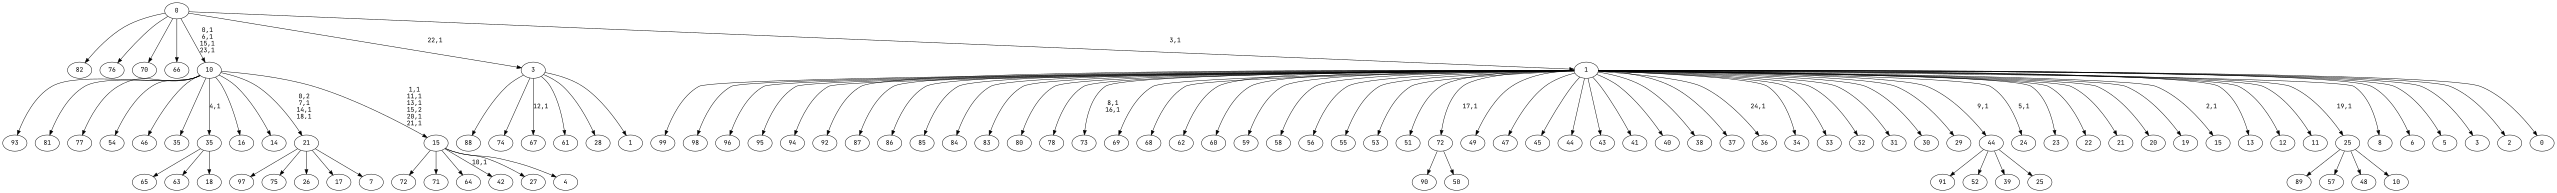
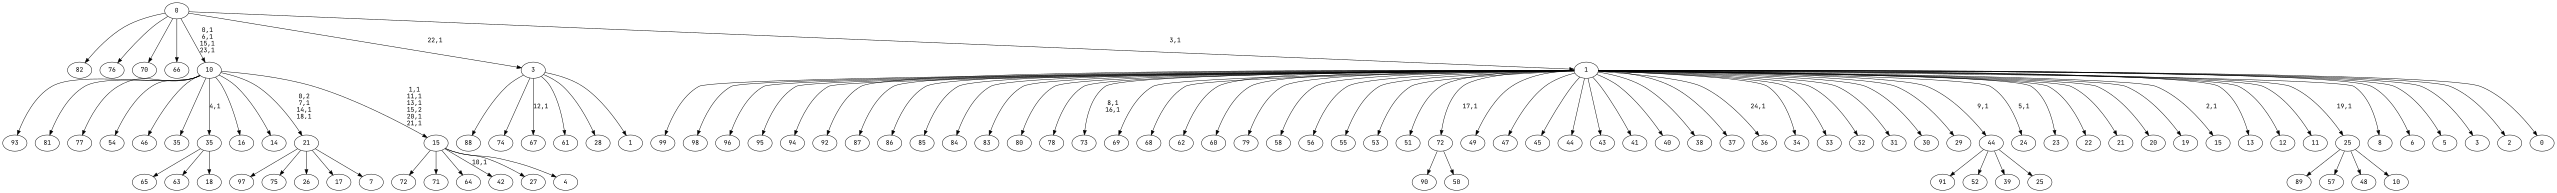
  digraph {
    fontname="JetBrains Mono"
    node [fontname="JetBrains Mono"]
    edge [fontname="JetBrains Mono"]
    n1 [label=99]
    n2 [label=98]
    n3 [label=97]
    n4 [label=96]
    n5 [label=95]
    n6 [label=94]
    n7 [label=93]
    n8 [label=92]
    n9 [label=91]
    n10 [label=90]
    n11 [label=89]
    n12 [label=88]
    n13 [label=87]
    n14 [label=86]
    n15 [label=85]
    n16 [label=84]
    n17 [label=83]
    n18 [label=82]
    n19 [label=81]
    n20 [label=80]
    n21 [label=78]
    n22 [label=77]
    n23 [label=76]
    n24 [label=75]
    n25 [label=74]
    n26 [label=73]
    n27 [label=72]
    n28 [label=71]
    n29 [label=70]
    n30 [label=69]
    n31 [label=68]
    n32 [label=67]
    n33 [label=66]
    n34 [label=65]
    n35 [label=64]
    n36 [label=63]
    n37 [label=62]
    n38 [label=61]
    n39 [label=60]
-   n40 [label=59]
+   n40 [label=79]
    n41 [label=58]
    n42 [label=57]
    n43 [label=56]
    n44 [label=55]
    n45 [label=54]
    n46 [label=53]
    n47 [label=52]
    n48 [label=51]
    n49 [label=50]
    72
    n51 [label=49]
    n52 [label=48]
    n53 [label=47]
    n54 [label=46]
    n55 [label=45]
    n56 [label=44]
    n57 [label=43]
    n58 [label=42]
    n59 [label=41]
    n60 [label=40]
    n61 [label=39]
    n62 [label=38]
    n63 [label=37]
    n64 [label=36]
    n65 [label=35]
    n66 [label=34]
    n67 [label=33]
    n68 [label=32]
    n69 [label=31]
    n70 [label=30]
    n71 [label=29]
    n72 [label=28]
    n73 [label=27]
    n74 [label=26]
    n75 [label=25]
    44
    n77 [label=24]
    n78 [label=23]
    n79 [label=22]
    n80 [label=21]
    n81 [label=20]
    n82 [label=19]
    n83 [label=18]
    35
    n85 [label=17]
    n86 [label=16]
    n87 [label=15]
    n88 [label=14]
    n89 [label=13]
    n90 [label=12]
    n91 [label=11]
    n92 [label=10]
    25
    n94 [label=8]
    n95 [label=7]
    21
    n97 [label=6]
    n98 [label=5]
    n99 [label=4]
    15
    10
    n102 [label=3]
    n103 [label=2]
    n104 [label=1]
    3
    n106 [label=0]
    1
    0
    72 -> n10
    72 -> n49
    44 -> n9
    44 -> n47
    44 -> n61
    44 -> n75
    35 -> n34
    35 -> n36
    35 -> n83
    25 -> n11
    25 -> n42
    25 -> n52
    25 -> n92
    21 -> n3
    21 -> n24
    21 -> n74
    21 -> n85
    21 -> n95
    15 -> n27
    15 -> n28
    15 -> n35
    15 -> n58 [label="10,1"]
    15 -> n73
    15 -> n99
    10 -> n7
    10 -> n19
    10 -> n22
    10 -> n45
    10 -> n54
    10 -> n65
    10 -> 35 [label="4,1"]
    10 -> n86
    10 -> n88
    10 -> 21 [label="0,2\n7,1\n14,1\n18,1"]
    10 -> 15 [label="1,1\n11,1\n13,1\n15,2\n20,1\n21,1"]
    3 -> n12
    3 -> n25
    3 -> n32 [label="12,1"]
    3 -> n38
    3 -> n72
    3 -> n104
    1 -> n1
    1 -> n2
    1 -> n4
    1 -> n5
    1 -> n6
    1 -> n8
    1 -> n13
    1 -> n14
    1 -> n15
    1 -> n16
    1 -> n17
    1 -> n20
    1 -> n21
    1 -> n26 [label="8,1\n16,1"]
    1 -> n30
    1 -> n31
    1 -> n37
    1 -> n39
    1 -> n40
    1 -> n41
    1 -> n43
    1 -> n44
    1 -> n46
    1 -> n48
    1 -> 72 [label="17,1"]
    1 -> n51
    1 -> n53
    1 -> n55
    1 -> n56
    1 -> n57
    1 -> n59
    1 -> n60
    1 -> n62
    1 -> n63
    1 -> n64 [label="24,1"]
    1 -> n66
    1 -> n67
    1 -> n68
    1 -> n69
    1 -> n70
    1 -> n71
    1 -> 44 [label="9,1"]
    1 -> n77 [label="5,1"]
    1 -> n78
    1 -> n79
    1 -> n80
    1 -> n81
    1 -> n82
    1 -> n87 [label="2,1"]
    1 -> n89
    1 -> n90
    1 -> n91
    1 -> 25 [label="19,1"]
    1 -> n94
    1 -> n97
    1 -> n98
    1 -> n102
    1 -> n103
    1 -> n106
    0 -> n18
    0 -> n23
    0 -> n29
    0 -> n33
    0 -> 10 [label="0,1\n6,1\n15,1\n23,1"]
    0 -> 3 [label="22,1"]
    0 -> 1 [label="3,1"]
  }
